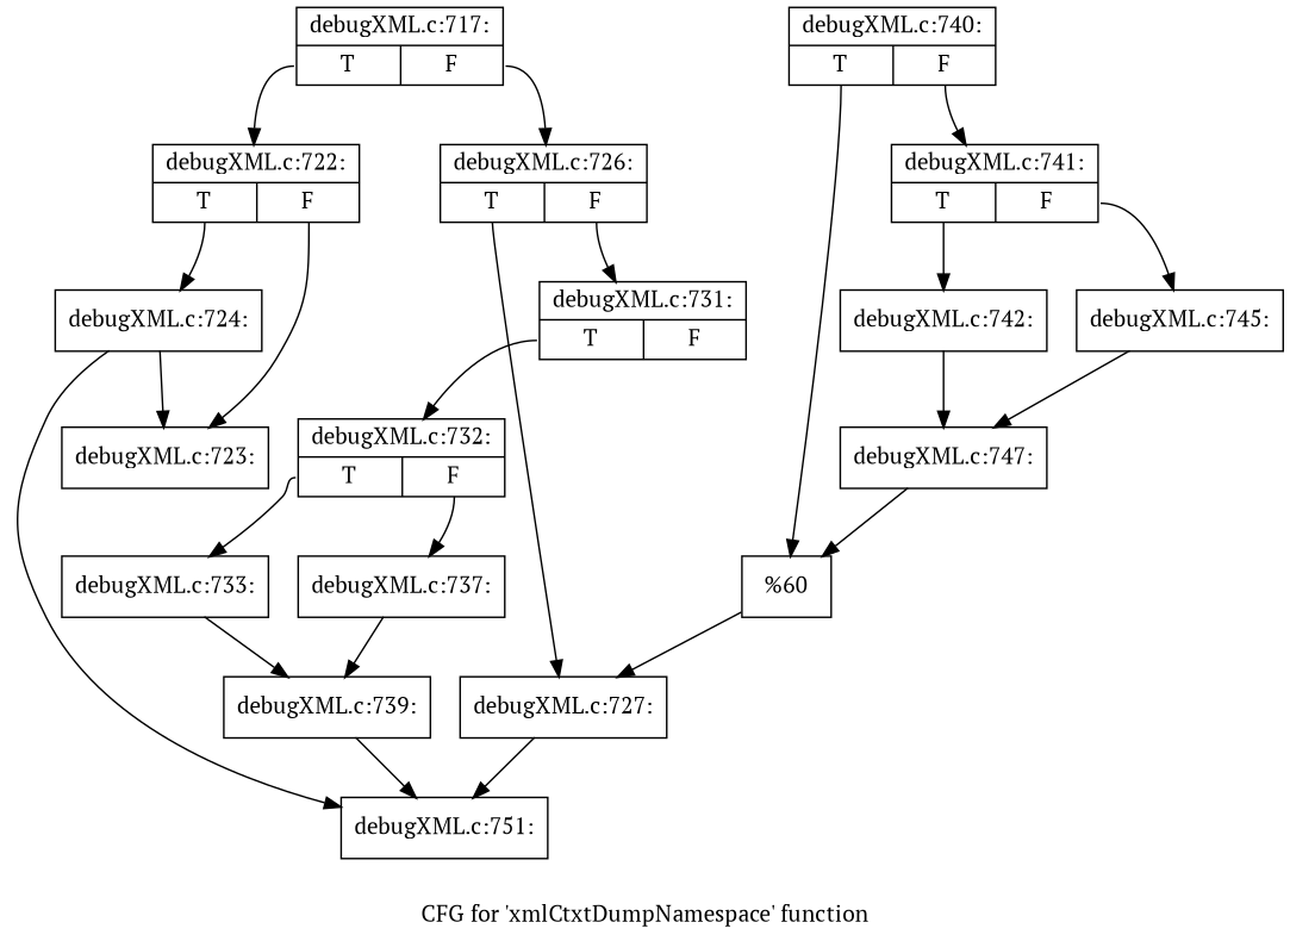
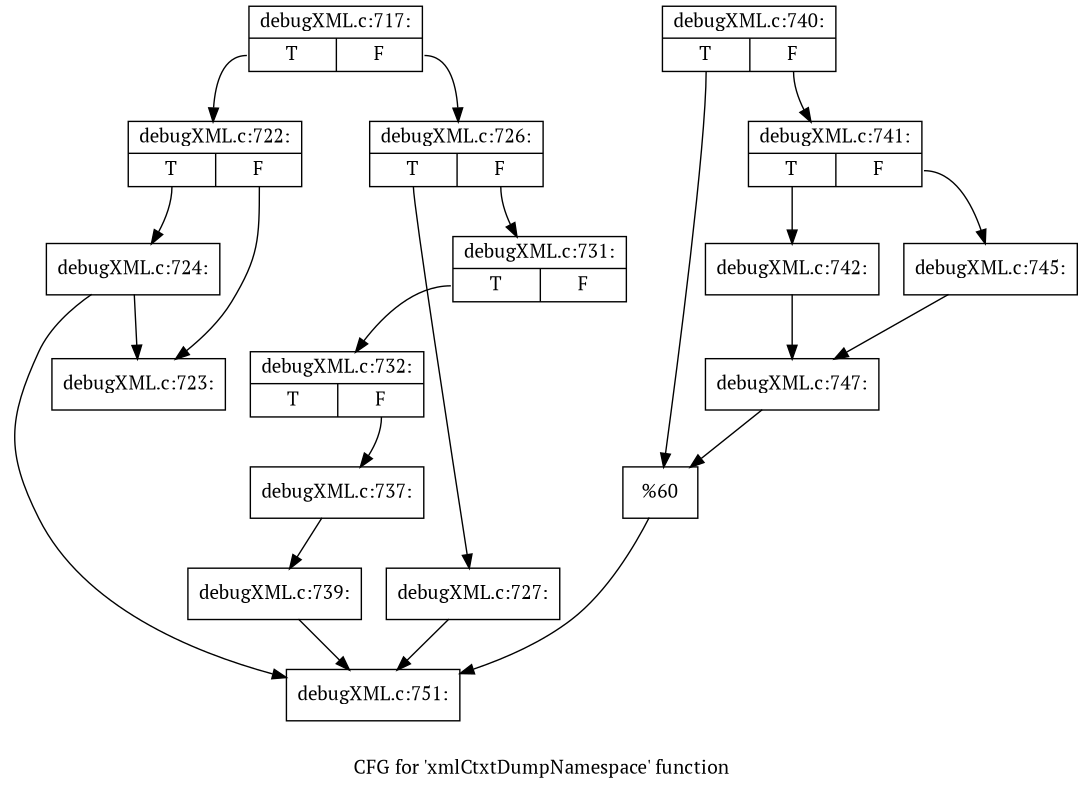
  digraph {
    fontname="PT Serif"
    label="CFG for 'xmlCtxtDumpNamespace' function"
    node [fontname="PT Serif" shape=record]
    edge [fontname="PT Serif"]
    n1 [label="{debugXML.c:717:|{<s0>T|<s1>F}}"]
    n2 [label="{debugXML.c:722:|{<s0>T|<s1>F}}"]
    n3 [label="{debugXML.c:726:|{<s0>T|<s1>F}}"]
    n4 [label="{debugXML.c:724:}"]
    n5 [label="{debugXML.c:723:}"]
    n6 [label="{debugXML.c:727:}"]
    n7 [label="{debugXML.c:731:|{<s0>T|<s1>F}}"]
    n8 [label="{debugXML.c:751:}"]
    n9 [label="{debugXML.c:732:|{<s0>T|<s1>F}}"]
-   n10 [label="{debugXML.c:733:}"]
    n11 [label="{debugXML.c:737:}"]
    n12 [label="{debugXML.c:740:|{<s0>T|<s1>F}}"]
    n13 [label="{%60}"]
    n14 [label="{debugXML.c:741:|{<s0>T|<s1>F}}"]
    n15 [label="{debugXML.c:739:}"]
    n16 [label="{debugXML.c:742:}"]
    n17 [label="{debugXML.c:745:}"]
    n18 [label="{debugXML.c:747:}"]
    n1 -> n2 [tailport=s0]
    n1 -> n3 [tailport=s1]
    n2 -> n4 [tailport=s0]
    n2 -> n5 [tailport=s1]
    n3 -> n6 [tailport=s0]
    n3 -> n7 [tailport=s1]
    n4 -> n5
    n4 -> n8
    n6 -> n8
    n7 -> n9 [tailport=s0]
-   n9 -> n10 [tailport=s0]
    n9 -> n11 [tailport=s1]
-   n10 -> n15
    n11 -> n15
    n12 -> n13 [tailport=s0]
    n12 -> n14 [tailport=s1]
-   n13 -> n6
+   n13 -> n8
    n14 -> n16 [tailport=s0]
    n14 -> n17 [tailport=s1]
    n15 -> n8
    n16 -> n18
    n17 -> n18
    n18 -> n13
  }
